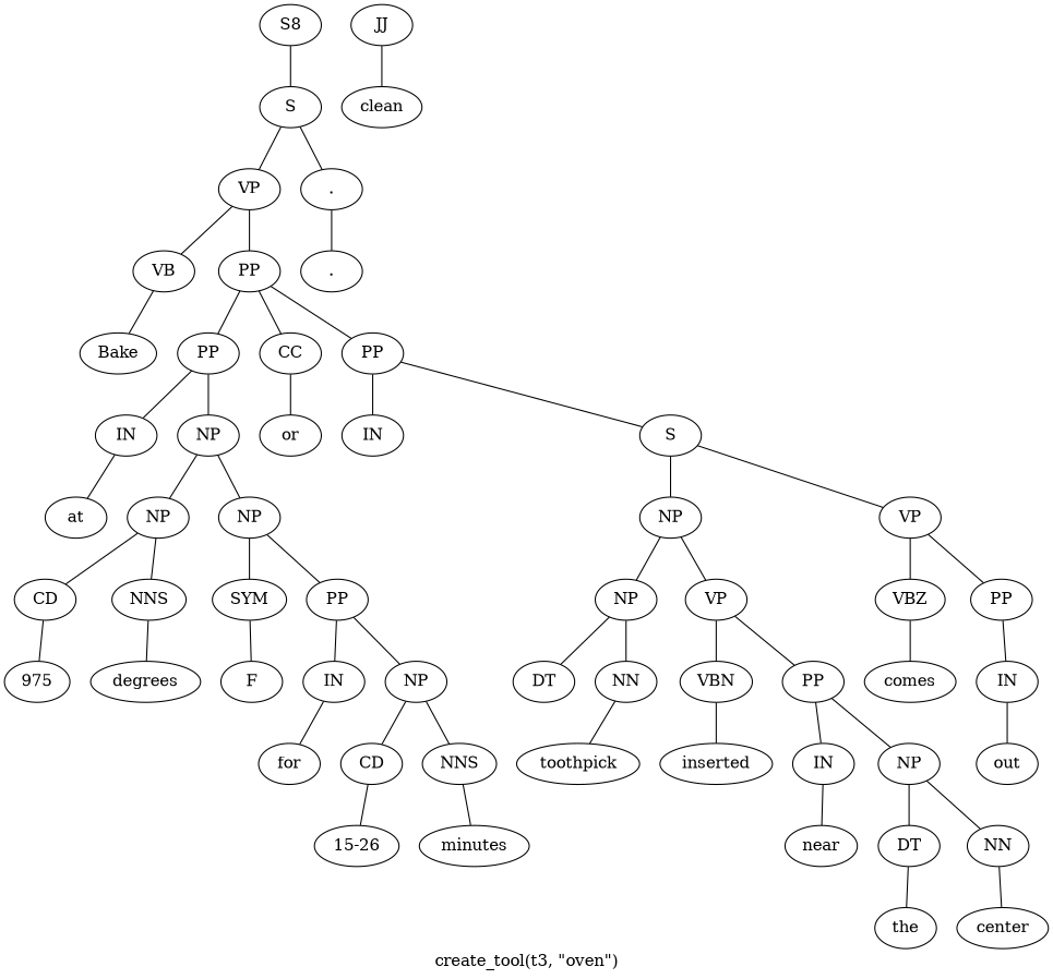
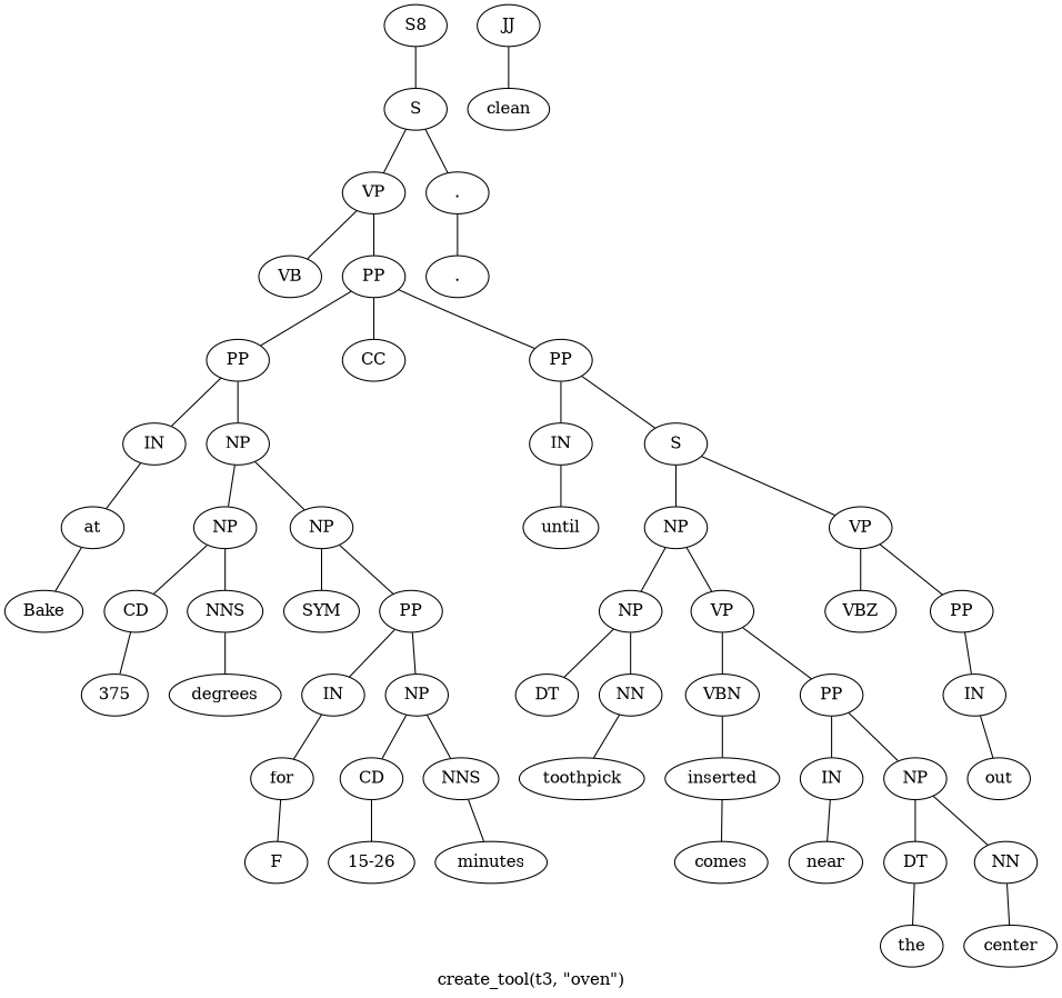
  graph {
    label="create_tool(t3, \"oven\")"
    n1 [label=S8]
    n2 [label=S]
    n3 [label=VP]
    n4 [label="."]
    n5 [label=VB]
    n6 [label=PP]
    n7 [label="."]
    n8 [label=Bake]
    n9 [label=PP]
    n10 [label=CC]
    n11 [label=PP]
    n12 [label=IN]
    n13 [label=NP]
-   n14 [label=or]
    n15 [label=IN]
    n16 [label=S]
    n17 [label=at]
    n18 [label=NP]
    n19 [label=NP]
    n20 [label=CD]
    n21 [label=NNS]
    n22 [label=SYM]
    n23 [label=PP]
-   n24 [label=975]
+   n24 [label=375]
    n25 [label=degrees]
    n26 [label=F]
    n27 [label=IN]
    n28 [label=NP]
    n29 [label=for]
    n30 [label=CD]
    n31 [label=NNS]
    n32 [label="15-26"]
    n33 [label=minutes]
+   n34 [label=until]
    n35 [label=NP]
    n36 [label=VP]
    n37 [label=NP]
    n38 [label=VP]
    n39 [label=VBZ]
    n40 [label=PP]
    n41 [label=DT]
    n42 [label=NN]
    n43 [label=VBN]
    n44 [label=PP]
    n45 [label=toothpick]
    n46 [label=inserted]
    n47 [label=IN]
    n48 [label=NP]
    n49 [label=near]
    n50 [label=DT]
    n51 [label=NN]
    n52 [label=the]
    n53 [label=center]
    n54 [label=comes]
    n55 [label=IN]
    n56 [label=out]
    n57 [label=JJ]
    n58 [label=clean]
    n1 -- n2
    n2 -- n3
    n2 -- n4
    n3 -- n5
    n3 -- n6
    n4 -- n7
-   n5 -- n8
+   n17 -- n8
    n6 -- n9
    n6 -- n10
    n6 -- n11
    n9 -- n12
    n9 -- n13
-   n10 -- n14
    n11 -- n15
    n11 -- n16
    n12 -- n17
    n13 -- n18
    n13 -- n19
+   n15 -- n34
    n16 -- n35
    n16 -- n36
    n18 -- n20
    n18 -- n21
    n19 -- n22
    n19 -- n23
    n20 -- n24
    n21 -- n25
-   n22 -- n26
+   n29 -- n26
    n23 -- n27
    n23 -- n28
    n27 -- n29
    n28 -- n30
    n28 -- n31
    n30 -- n32
    n31 -- n33
    n35 -- n37
    n35 -- n38
    n36 -- n39
    n36 -- n40
    n37 -- n41
    n37 -- n42
    n38 -- n43
    n38 -- n44
-   n39 -- n54
+   n46 -- n54
    n40 -- n55
    n42 -- n45
    n43 -- n46
    n44 -- n47
    n44 -- n48
    n47 -- n49
    n48 -- n50
    n48 -- n51
    n50 -- n52
    n51 -- n53
    n55 -- n56
    n57 -- n58
  }
